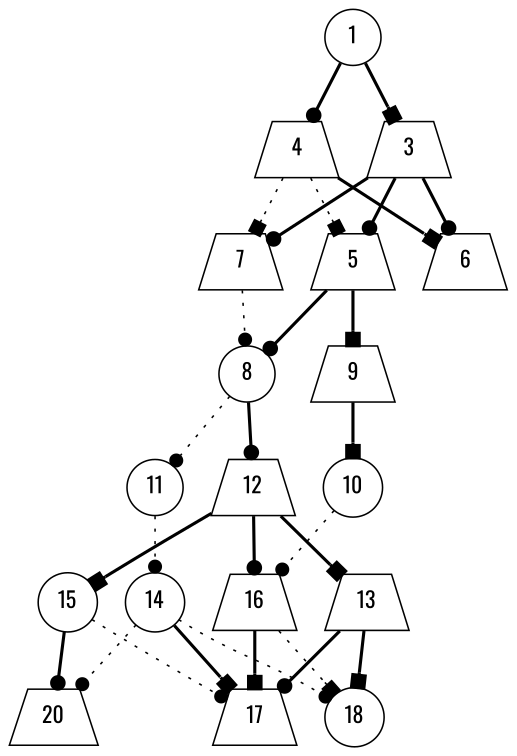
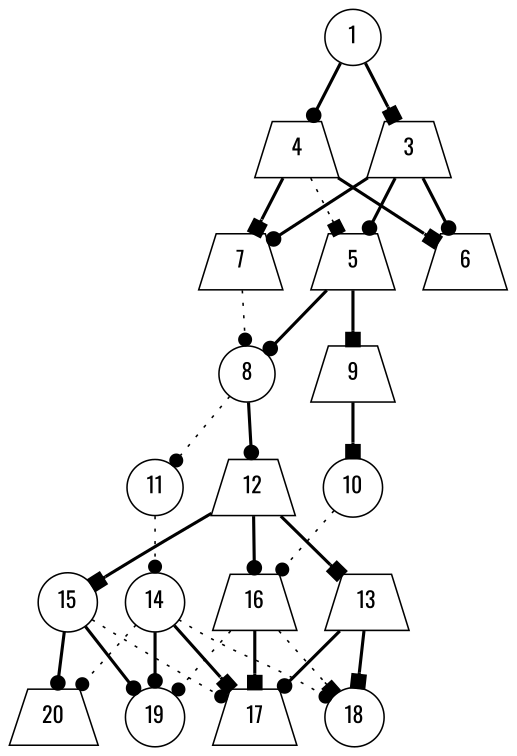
  digraph {
    fontname=Oswald
    node [alpha=0.13 fontname=Oswald shape=trapezium]
    edge [arrowhead=dot fontname=Oswald style=bold]
    1 [alpha=0.18 expect_size=19755008 shape=circle]
    3 [alpha=0.08 expect_size=27711488]
    4 [expect_size=43505664]
    5 [alpha=0.14 expect_size=28593152]
    6 [alpha=0.15 expect_size=14965760]
    7 [alpha=0.12 expect_size=13864960]
    8 [alpha=0.19 expect_size=32783360 shape=circle]
    9 [alpha=0.07 expect_size=32925696]
    11 [alpha=0.10 expect_size=20751360 shape=circle]
    12 [expect_size=15373312]
    10 [alpha=0.01 expect_size=42015744 shape=circle]
    14 [alpha=0.04 expect_size=37044224 shape=circle]
    16 [alpha=0.00 expect_size=6868992]
    13 [alpha=0.14 expect_size=18298880]
    15 [expect_size=20844544 shape=circle]
    17 [alpha=0.10 expect_size=42954752]
    18 [alpha=0.05 expect_size=24548352 shape=circle]
+   19 [alpha=0.04 expect_size=21826560 shape=circle]
    20 [alpha=0.10 expect_size=37640192]
    1 -> 3 [arrowhead=box]
    1 -> 4
    3 -> 5
    3 -> 6
    3 -> 7
    4 -> 5 [arrowhead=box style=dotted]
    4 -> 6 [arrowhead=box]
-   4 -> 7 [arrowhead=box style=dotted]
+   4 -> 7 [arrowhead=box]
    5 -> 8
    5 -> 9 [arrowhead=box]
    7 -> 8 [style=dotted]
    8 -> 11 [style=dotted]
    8 -> 12
    9 -> 10 [arrowhead=box]
    11 -> 14 [style=dotted]
    12 -> 16
    12 -> 13 [arrowhead=box]
    12 -> 15 [arrowhead=box]
    10 -> 16 [style=dotted]
    14 -> 17 [arrowhead=box]
    14 -> 18 [style=dotted]
+   14 -> 19
    14 -> 20 [style=dotted]
    16 -> 17 [arrowhead=box]
    16 -> 18 [arrowhead=box style=dotted]
+   16 -> 19 [style=dotted]
    13 -> 17
    13 -> 18 [arrowhead=box]
    15 -> 17 [style=dotted]
+   15 -> 19
    15 -> 20
  }
